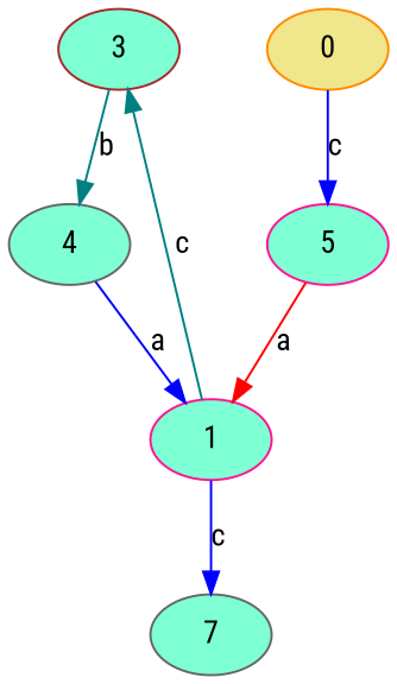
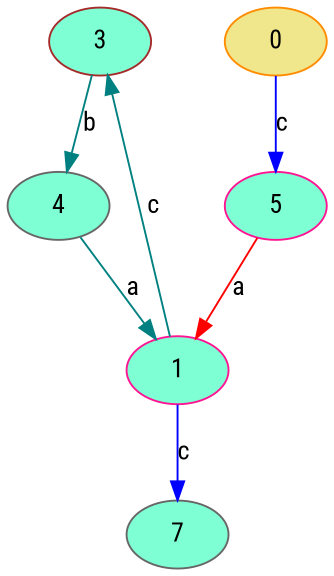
  strict digraph {
    fontname="Roboto Condensed"
    node [color=deeppink fillcolor=aquamarine fontname="Roboto Condensed" style=filled]
    edge [color=blue fontname="Roboto Condensed"]
    n1 [color=brown label=3]
    1
    7 [color=gray40]
    4 [color=gray40]
    5
    0 [color=darkorange fillcolor=khaki]
    n1 -> 4 [color=teal label=b]
    1 -> n1 [color=teal label=c]
    1 -> 7 [label=c]
-   4 -> 1 [label=a]
+   4 -> 1 [color=teal label=a]
    5 -> 1 [color=red label=a]
    0 -> 5 [label=c]
  }
